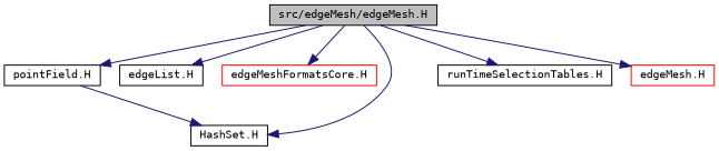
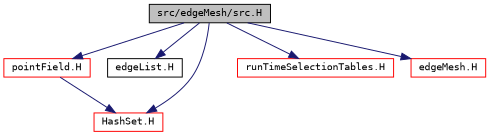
  digraph {
    fontname="DejaVu Sans Mono"
    node [color=red fontname="DejaVu Sans Mono" fontsize=10 shape=record]
    edge [color=midnightblue fontname="DejaVu Sans Mono" fontsize=10 labelfontname=FreeSans labelfontsize=10 style=solid]
-   n1 [color=black fillcolor=grey75 fontcolor=black height=0.2 label="src/edgeMesh/edgeMesh.H" style=filled width=0.4]
-   n2 [color=black height=0.2 label="pointField.H" width=0.4]
+   n1 [color=black fillcolor=grey75 fontcolor=black height=0.2 label="src/edgeMesh/src.H" style=filled width=0.4]
+   n2 [height=0.2 label="pointField.H" width=0.4]
    n3 [color=black height=0.2 label="edgeList.H" width=0.4]
-   n4 [height=0.2 label="edgeMeshFormatsCore.H" width=0.4]
-   n5 [color=black height=0.2 label="HashSet.H" width=0.4]
-   n6 [color=black height=0.2 label="runTimeSelectionTables.H" width=0.4]
+   n5 [height=0.2 label="HashSet.H" width=0.4]
+   n6 [height=0.2 label="runTimeSelectionTables.H" width=0.4]
    n7 [height=0.2 label="edgeMesh.H" width=0.4]
    n1 -> n2
    n1 -> n3
-   n1 -> n4
    n1 -> n5
    n1 -> n6
    n1 -> n7
    n2 -> n5
  }
